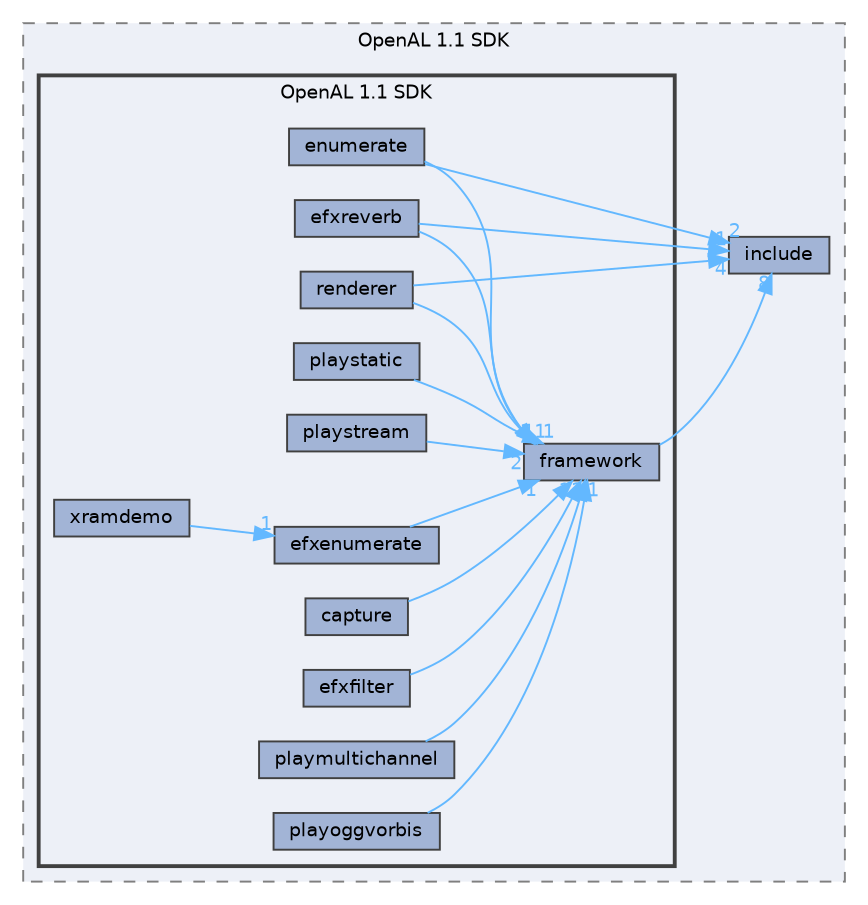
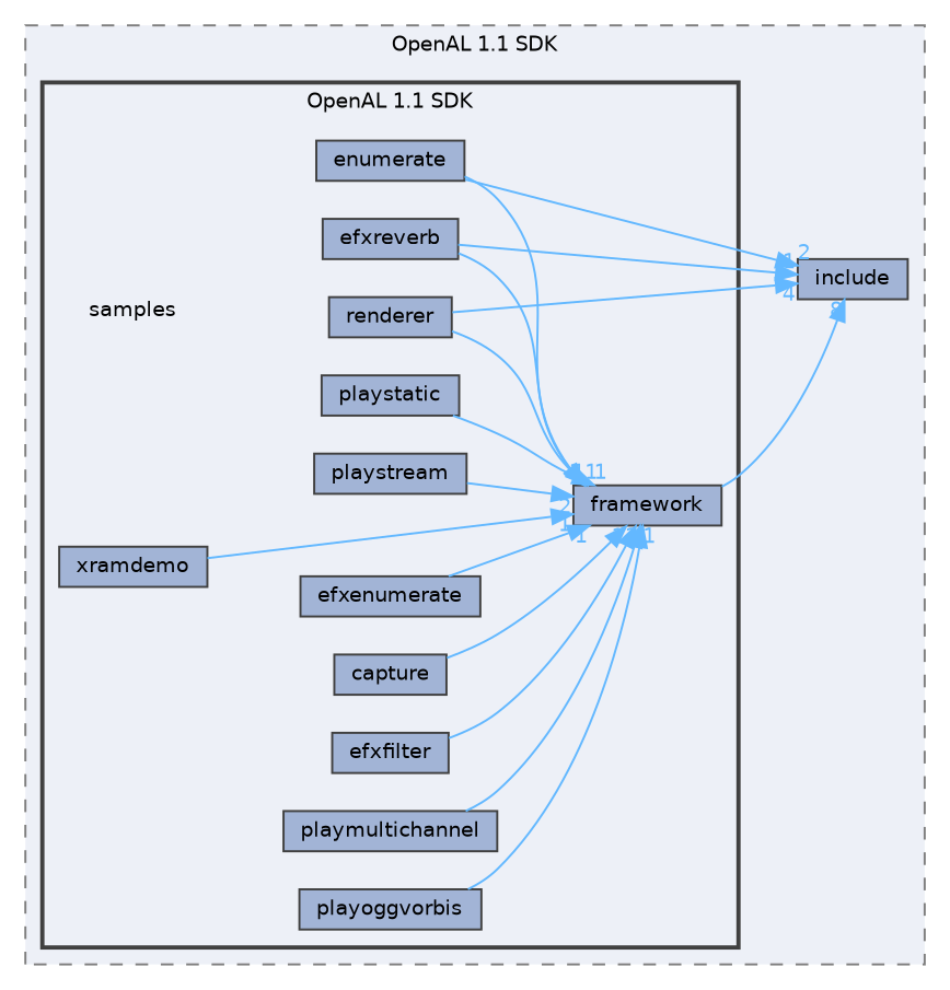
  digraph {
    compound=true
    rankdir=LR
    node [fontname=Helvetica fontsize=10 shape=box color=grey25 fillcolor="#a2b4d6" style=filled]
    edge [color=steelblue1 fontcolor=steelblue1 fontname=Helvetica fontsize=10 headlabel=1 labeldistance=1.5 labelfontname=Helvetica labelfontsize=10]
+   n1 [height=0.2 label=samples shape=plaintext width=0.4 color="" fillcolor="" style=""]
    n2 [height=0.2 label=capture width=0.4]
    n3 [height=0.2 label=efxenumerate width=0.4]
    n4 [height=0.2 label=efxfilter width=0.4]
    n5 [height=0.2 label=efxreverb width=0.4]
    n6 [height=0.2 label=enumerate width=0.4]
    n7 [height=0.2 label=framework width=0.4]
    n8 [height=0.2 label=playmultichannel width=0.4]
    n9 [height=0.2 label=playoggvorbis width=0.4]
    n10 [height=0.2 label=playstatic width=0.4]
    n11 [height=0.2 label=playstream width=0.4]
    n12 [height=0.2 label=renderer width=0.4]
    n13 [height=0.2 label=xramdemo width=0.4]
    n14 [height=0.2 label=include width=0.4]
    subgraph cluster_1 {
      bgcolor="#edf0f7"
      fontname=Helvetica
      fontsize=10
      label="OpenAL 1.1 SDK"
      pencolor=grey50
      style="filled,dashed"
      n14
      subgraph cluster_2 {
        bgcolor="#edf0f7"
        fontname=Helvetica
        fontsize=10
        pencolor=grey25
        style="filled,bold"
+       n1
        n2
        n3
        n4
        n5
        n6
        n7
        n8
        n9
        n10
        n11
        n12
        n13
      }
    }
    n2 -> n7
    n3 -> n7
    n4 -> n7
    n5 -> n7
    n5 -> n14
    n6 -> n7
    n6 -> n14 [headlabel=2]
    n7 -> n14 [headlabel=8]
    n8 -> n7 [headlabel=2]
    n9 -> n7
    n10 -> n7
    n11 -> n7 [headlabel=2]
    n12 -> n7
    n12 -> n14 [headlabel=4]
-   n13 -> n3
+   n13 -> n7
  }
